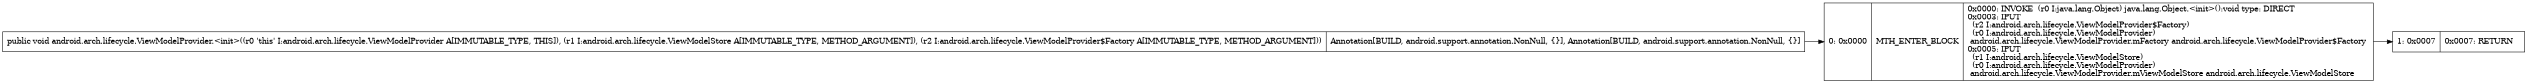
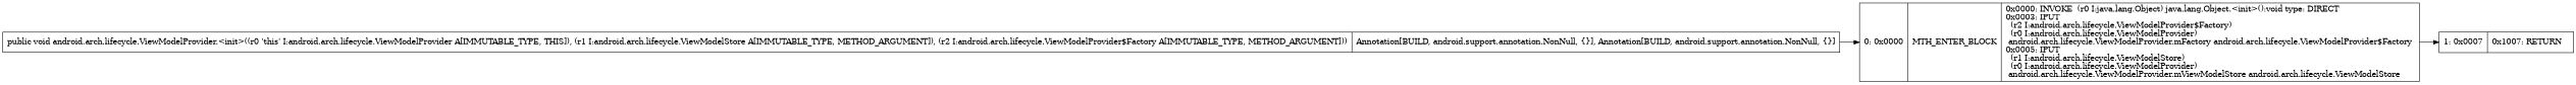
  digraph {
    rankdir=LR
    node [shape=record]
    n1 [label="{0\:\ 0x0000|MTH_ENTER_BLOCK\l|0x0000: INVOKE  (r0 I:java.lang.Object) java.lang.Object.\<init\>():void type: DIRECT \l0x0003: IPUT  \l  (r2 I:android.arch.lifecycle.ViewModelProvider$Factory)\l  (r0 I:android.arch.lifecycle.ViewModelProvider)\l android.arch.lifecycle.ViewModelProvider.mFactory android.arch.lifecycle.ViewModelProvider$Factory \l0x0005: IPUT  \l  (r1 I:android.arch.lifecycle.ViewModelStore)\l  (r0 I:android.arch.lifecycle.ViewModelProvider)\l android.arch.lifecycle.ViewModelProvider.mViewModelStore android.arch.lifecycle.ViewModelStore \l}"]
-   n2 [label="{1\:\ 0x0007|0x0007: RETURN   \l}"]
+   n2 [label="{1\:\ 0x0007|0x1007: RETURN   \l}"]
    n3 [label="{public void android.arch.lifecycle.ViewModelProvider.\<init\>((r0 'this' I:android.arch.lifecycle.ViewModelProvider A[IMMUTABLE_TYPE, THIS]), (r1 I:android.arch.lifecycle.ViewModelStore A[IMMUTABLE_TYPE, METHOD_ARGUMENT]), (r2 I:android.arch.lifecycle.ViewModelProvider$Factory A[IMMUTABLE_TYPE, METHOD_ARGUMENT]))  | Annotation[BUILD, android.support.annotation.NonNull, \{\}], Annotation[BUILD, android.support.annotation.NonNull, \{\}]\l}"]
    n1 -> n2
    n3 -> n1
  }
